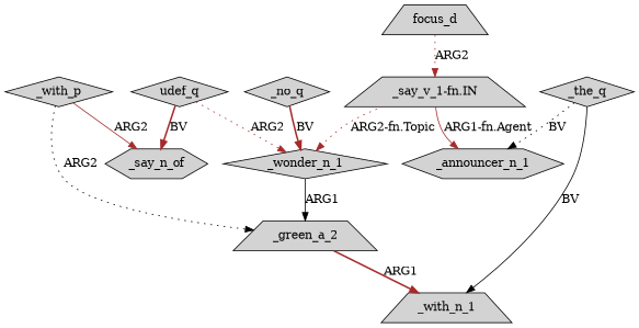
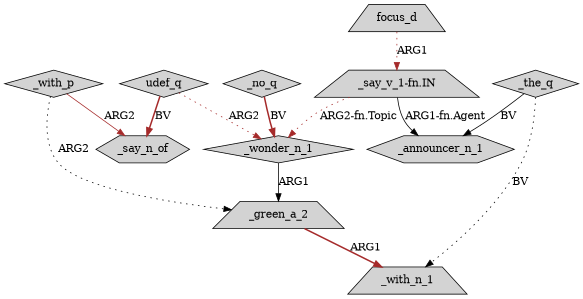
  digraph {
    node [shape=diamond style=filled]
    edge [color=brown style=dotted]
    n1 [label=_say_n_of shape=hexagon]
    udef_q
    _wonder_n_1
    "_say_v_1-fn.IN" [shape=trapezium]
    _announcer_n_1 [shape=hexagon]
    _green_a_2 [shape=trapezium]
    focus_d [shape=trapezium]
    n8 [label=_with_n_1 shape=trapezium]
    _the_q
    _with_p
    _no_q
    udef_q -> n1 [label=BV style=bold]
    udef_q -> _wonder_n_1 [label=ARG2]
    _wonder_n_1 -> _green_a_2 [color=black label=ARG1 style=solid]
    "_say_v_1-fn.IN" -> _wonder_n_1 [label="ARG2-fn.Topic"]
-   "_say_v_1-fn.IN" -> _announcer_n_1 [label="ARG1-fn.Agent" style=solid]
+   "_say_v_1-fn.IN" -> _announcer_n_1 [color=black label="ARG1-fn.Agent" style=solid]
    _green_a_2 -> n8 [label=ARG1 style=bold]
-   focus_d -> "_say_v_1-fn.IN" [label=ARG2]
-   _the_q -> _announcer_n_1 [color=black label=BV]
-   _the_q -> n8 [color=black label=BV style=solid]
+   focus_d -> "_say_v_1-fn.IN" [label=ARG1]
+   _the_q -> _announcer_n_1 [color=black label=BV style=solid]
+   _the_q -> n8 [color=black label=BV]
    _with_p -> n1 [label=ARG2 style=solid]
    _with_p -> _green_a_2 [color=black label=ARG2]
    _no_q -> _wonder_n_1 [label=BV style=bold]
  }
